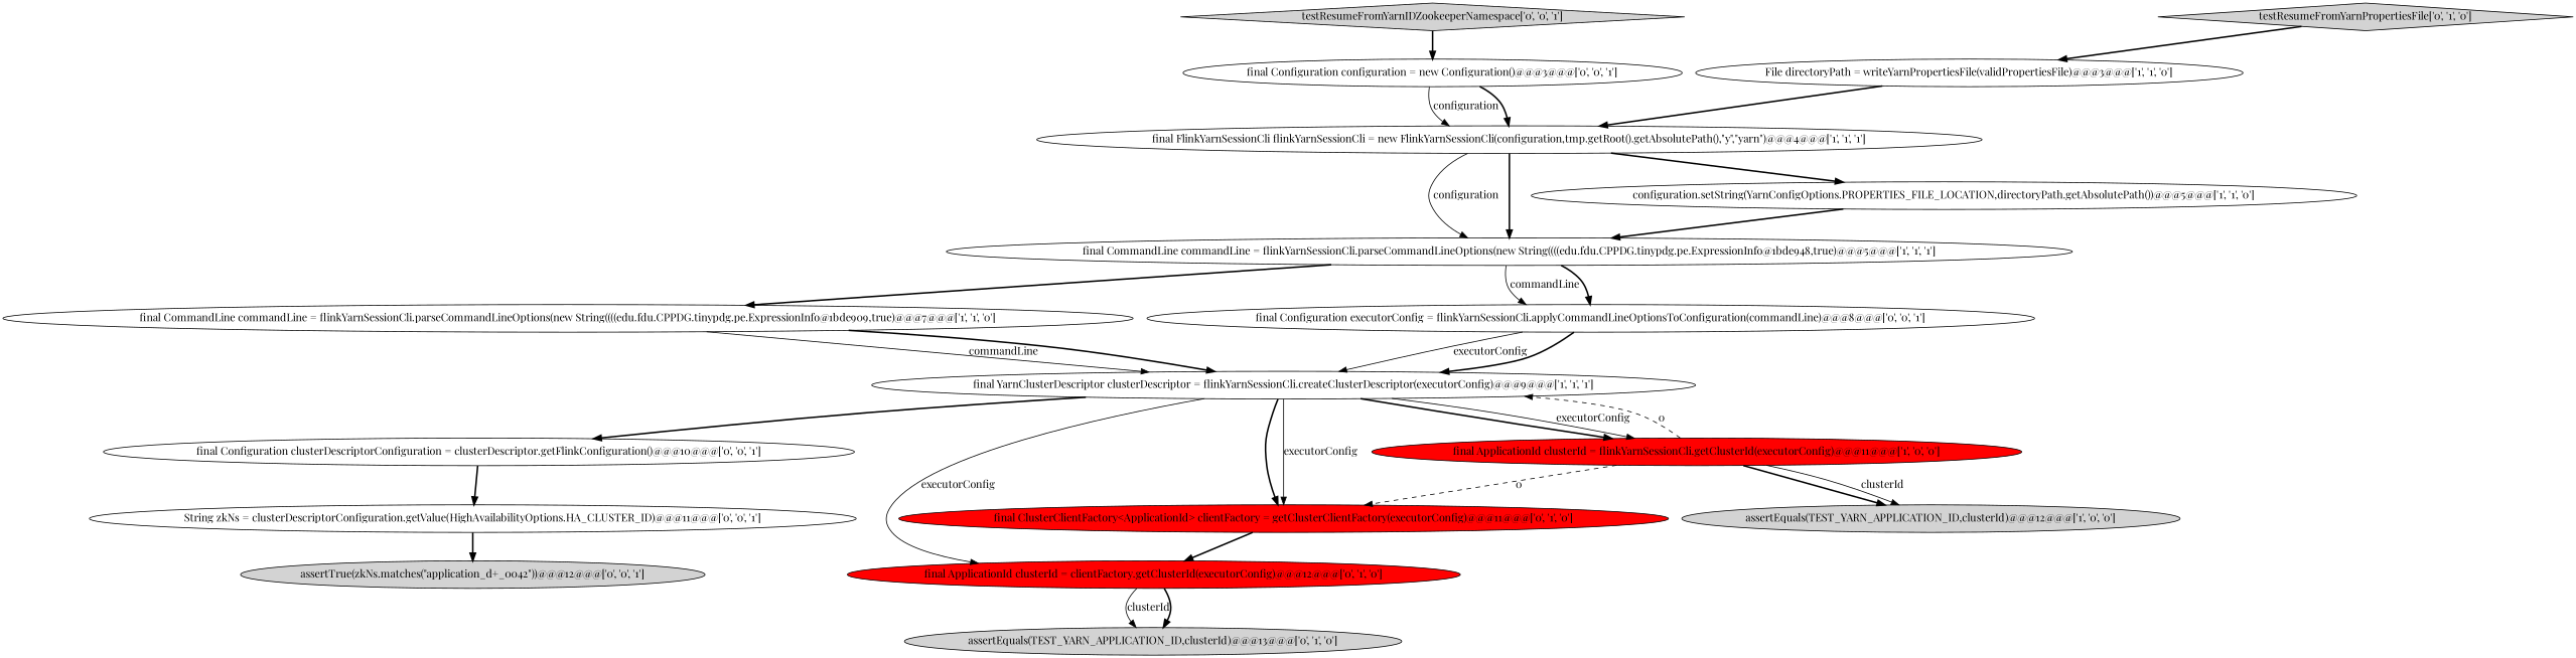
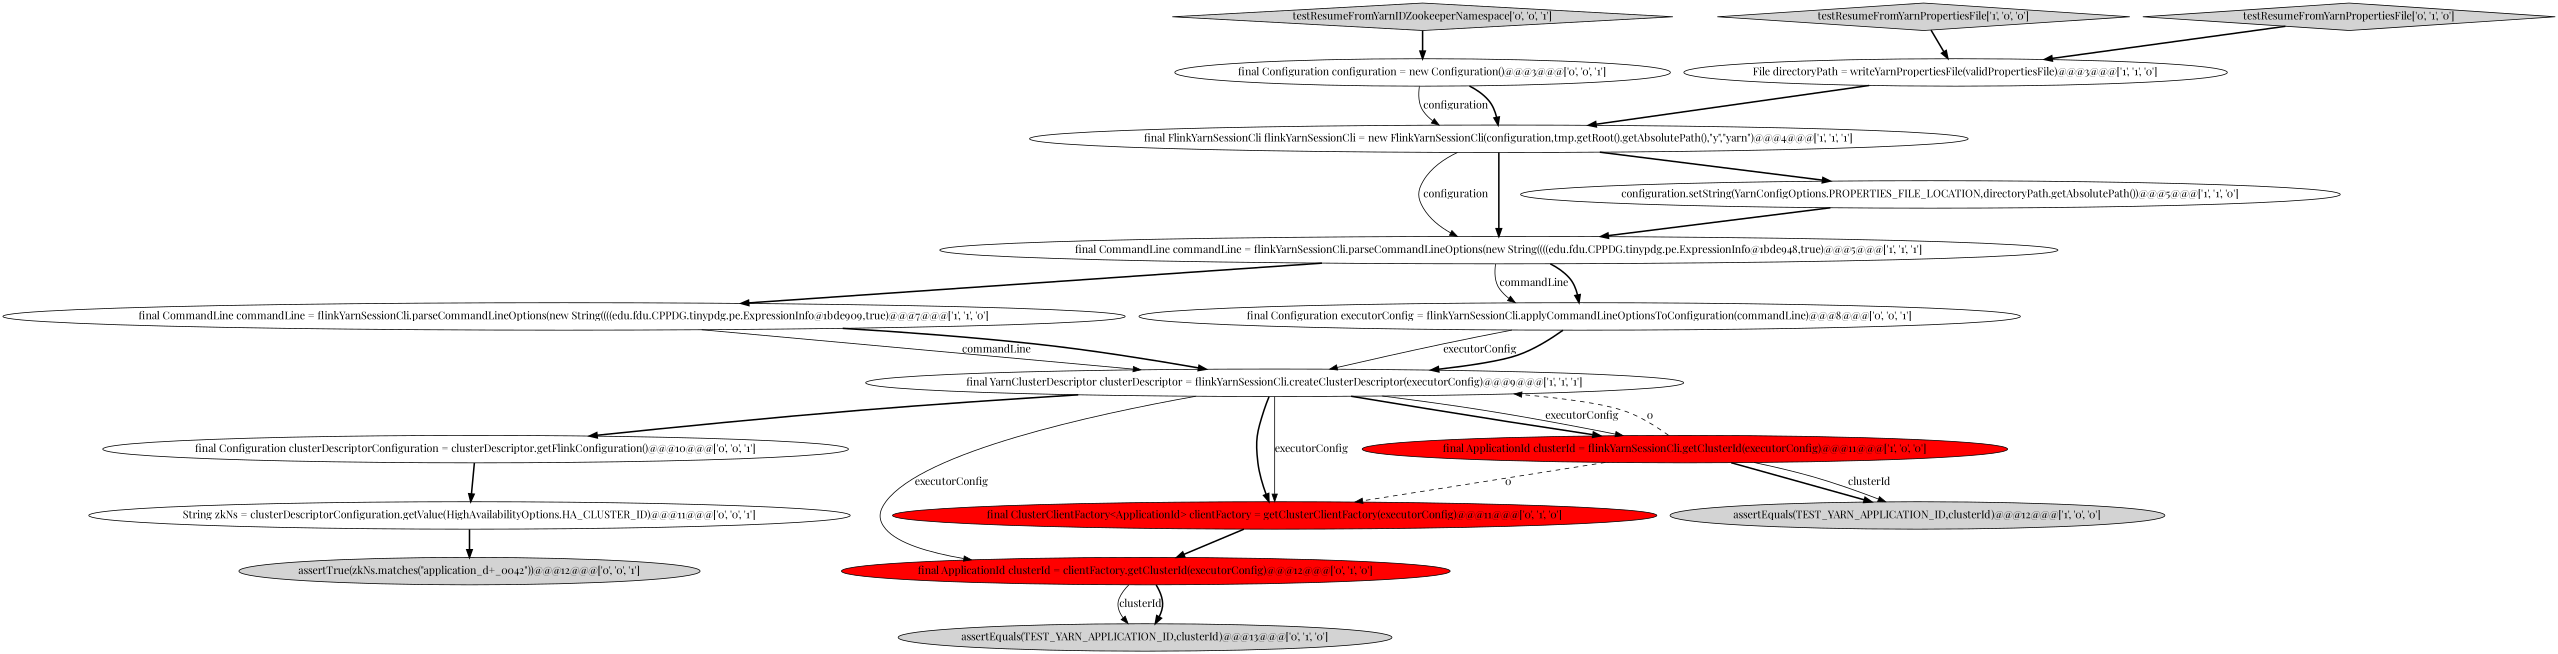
  digraph {
    fontname="Playfair Display"
    node [fillcolor=white shape=ellipse style=filled fontname="Playfair Display"]
    edge [style=bold fontname="Playfair Display"]
    n1 [fillcolor=lightgray label="testResumeFromYarnIDZookeeperNamespace['0', '0', '1']" shape=diamond]
    n2 [label="final Configuration configuration = new Configuration()@@@3@@@['0', '0', '1']"]
    n3 [label="final Configuration clusterDescriptorConfiguration = clusterDescriptor.getFlinkConfiguration()@@@10@@@['0', '0', '1']"]
    n4 [label="String zkNs = clusterDescriptorConfiguration.getValue(HighAvailabilityOptions.HA_CLUSTER_ID)@@@11@@@['0', '0', '1']"]
    n5 [fillcolor=red label="final ApplicationId clusterId = clientFactory.getClusterId(executorConfig)@@@12@@@['0', '1', '0']"]
    n6 [fillcolor=lightgray label="assertEquals(TEST_YARN_APPLICATION_ID,clusterId)@@@13@@@['0', '1', '0']"]
    n7 [label="final CommandLine commandLine = flinkYarnSessionCli.parseCommandLineOptions(new String((((edu.fdu.CPPDG.tinypdg.pe.ExpressionInfo@1bde948,true)@@@5@@@['1', '1', '1']"]
    n8 [label="final CommandLine commandLine = flinkYarnSessionCli.parseCommandLineOptions(new String((((edu.fdu.CPPDG.tinypdg.pe.ExpressionInfo@1bde909,true)@@@7@@@['1', '1', '0']"]
    n9 [label="final Configuration executorConfig = flinkYarnSessionCli.applyCommandLineOptionsToConfiguration(commandLine)@@@8@@@['0', '0', '1']"]
+   n10 [fillcolor=lightgray label="testResumeFromYarnPropertiesFile['1', '0', '0']" shape=diamond]
    n11 [label="File directoryPath = writeYarnPropertiesFile(validPropertiesFile)@@@3@@@['1', '1', '0']"]
    n12 [label="final FlinkYarnSessionCli flinkYarnSessionCli = new FlinkYarnSessionCli(configuration,tmp.getRoot().getAbsolutePath(),\"y\",\"yarn\")@@@4@@@['1', '1', '1']"]
    n13 [label="configuration.setString(YarnConfigOptions.PROPERTIES_FILE_LOCATION,directoryPath.getAbsolutePath())@@@5@@@['1', '1', '0']"]
    n14 [fillcolor=lightgray label="testResumeFromYarnPropertiesFile['0', '1', '0']" shape=diamond]
    n15 [label="final YarnClusterDescriptor clusterDescriptor = flinkYarnSessionCli.createClusterDescriptor(executorConfig)@@@9@@@['1', '1', '1']"]
    n16 [fillcolor=red label="final ClusterClientFactory<ApplicationId> clientFactory = getClusterClientFactory(executorConfig)@@@11@@@['0', '1', '0']"]
    n17 [fillcolor=red label="final ApplicationId clusterId = flinkYarnSessionCli.getClusterId(executorConfig)@@@11@@@['1', '0', '0']"]
    n18 [fillcolor=lightgray label="assertTrue(zkNs.matches(\"application_\d+_0042\"))@@@12@@@['0', '0', '1']"]
    n19 [fillcolor=lightgray label="assertEquals(TEST_YARN_APPLICATION_ID,clusterId)@@@12@@@['1', '0', '0']"]
    n1 -> n2
    n2 -> n12 [label=configuration style=solid]
    n2 -> n12
    n3 -> n4
    n4 -> n18
    n5 -> n6 [label=clusterId style=solid]
    n5 -> n6
    n7 -> n8
    n7 -> n9 [label=commandLine style=solid]
    n7 -> n9
    n8 -> n15 [label=commandLine style=solid]
    n8 -> n15
    n9 -> n15 [label=executorConfig style=solid]
    n9 -> n15
+   n10 -> n11
    n11 -> n12
    n12 -> n7 [label=configuration style=solid]
    n12 -> n7
    n12 -> n13
    n13 -> n7
    n14 -> n11
    n15 -> n3
    n15 -> n5 [label=executorConfig style=solid]
    n15 -> n16
    n15 -> n16 [label=executorConfig style=solid]
    n15 -> n17
    n15 -> n17 [label=executorConfig style=solid]
    n16 -> n5
    n17 -> n15 [label=0 style=dashed]
    n17 -> n16 [label=0 style=dashed]
    n17 -> n19
    n17 -> n19 [label=clusterId style=solid]
  }
